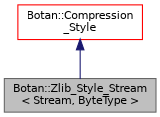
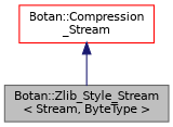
  digraph {
    node [fontname=Helvetica fontsize=10 shape=record style=filled]
    n1 [color=gray40 fillcolor=grey75 fontcolor=black height=0.2 label="Botan::Zlib_Style_Stream\l\< Stream, ByteType \>" width=0.4]
-   n2 [color=red fillcolor=white height=0.2 label="Botan::Compression\l_Style" width=0.4]
+   n2 [color=red fillcolor=white height=0.2 label="Botan::Compression\l_Stream" width=0.4]
    n2 -> n1 [color=midnightblue dir=back fontname=Helvetica fontsize=10 labelfontname=Helvetica labelfontsize=10 style=solid]
  }
